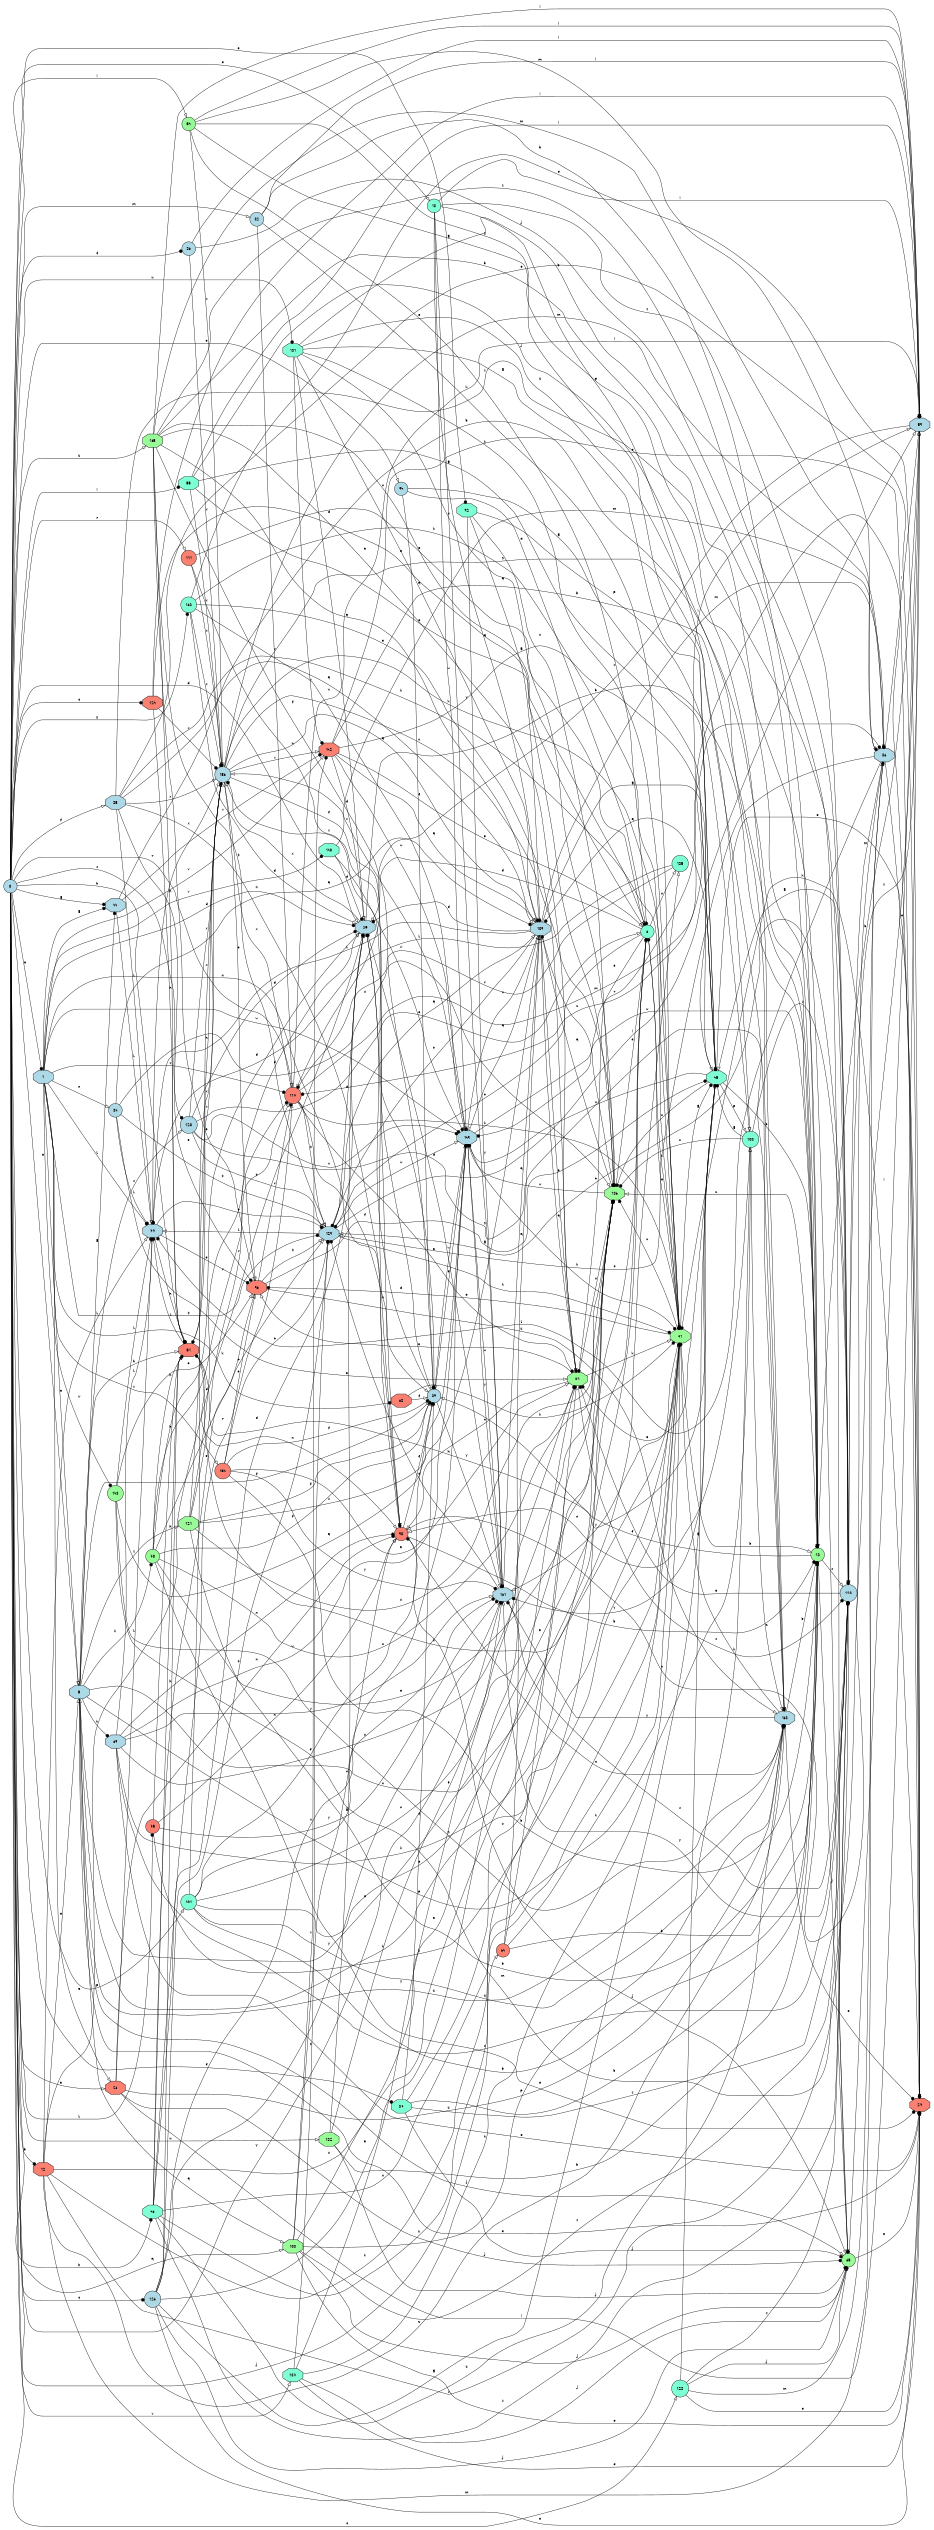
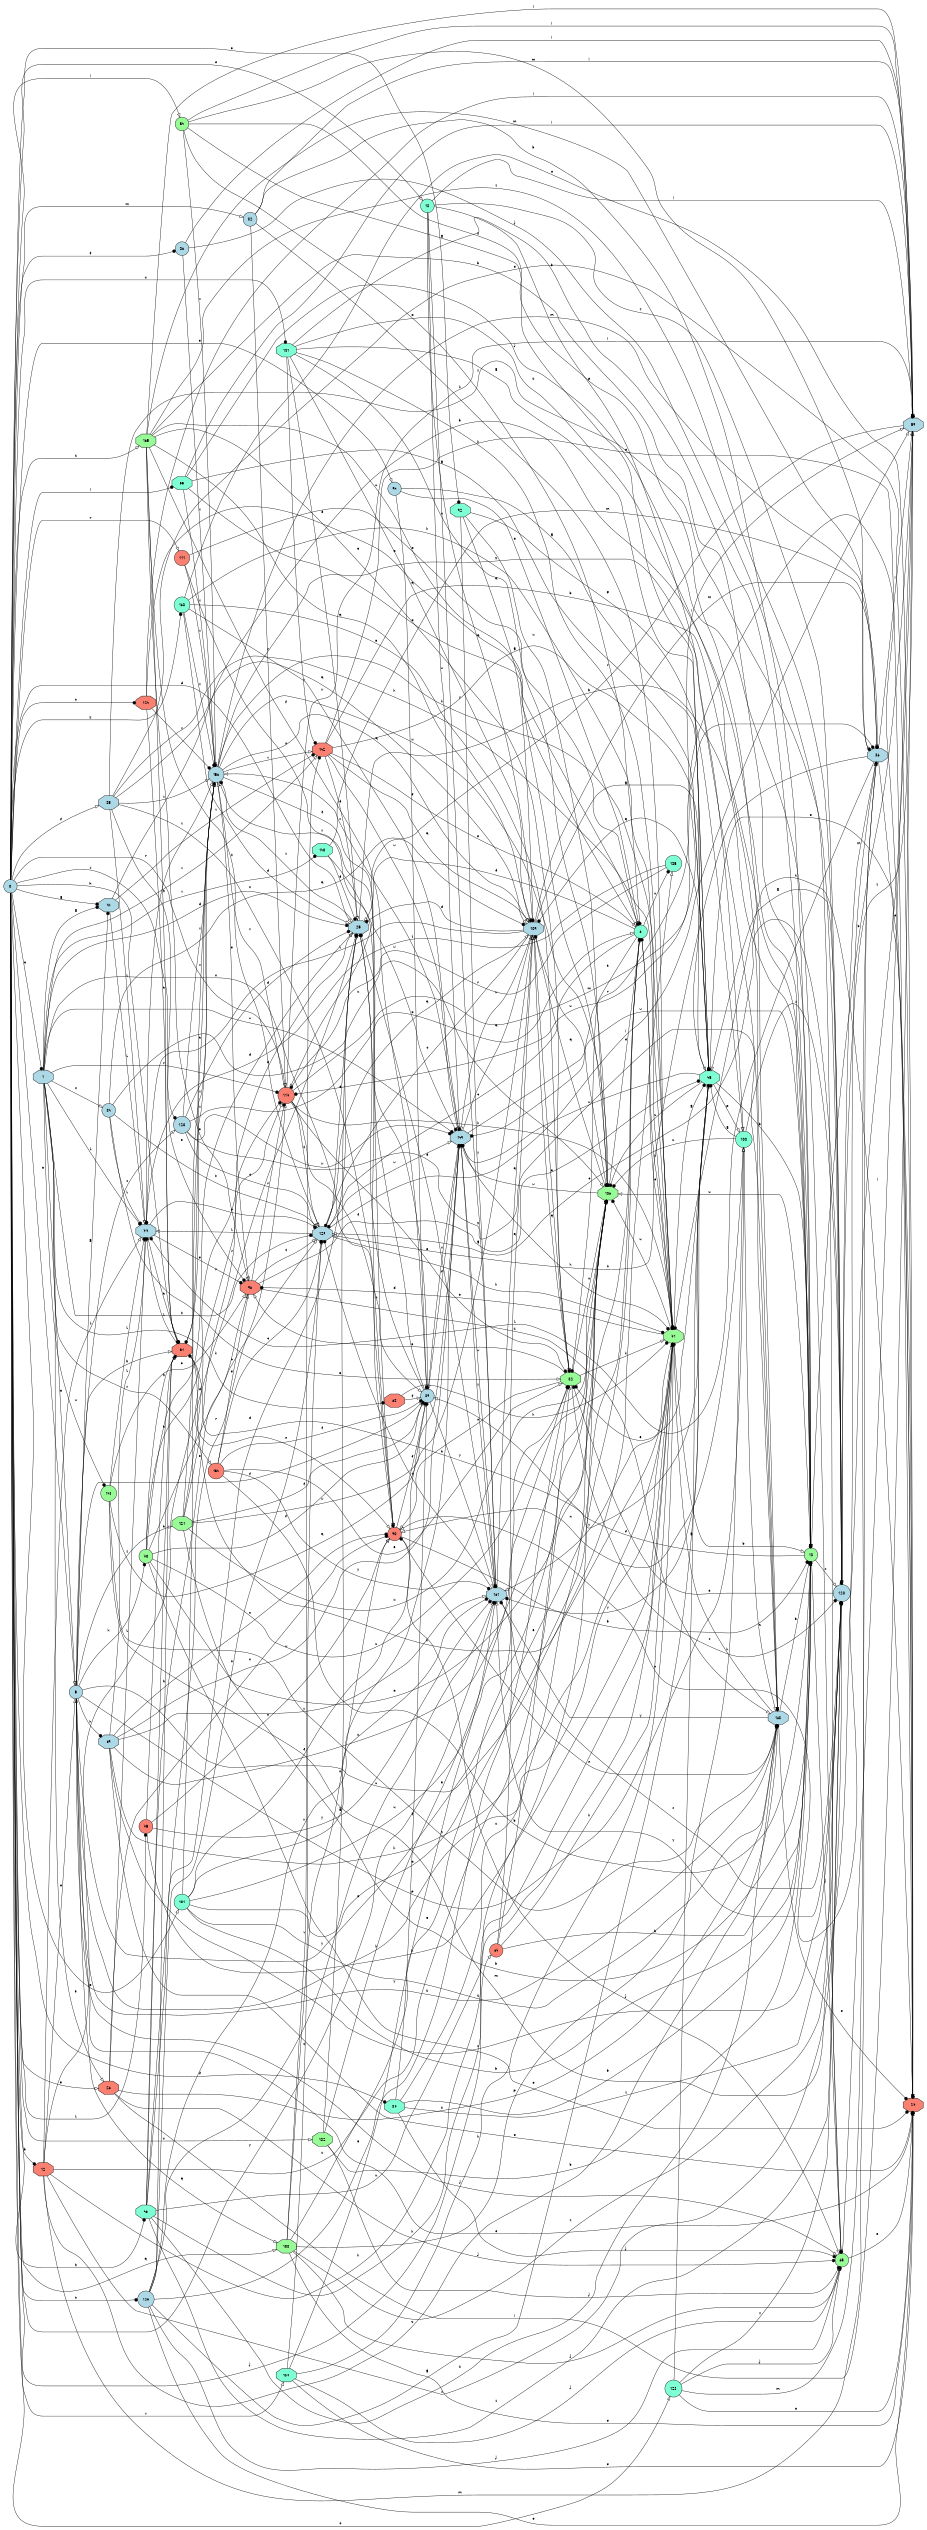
  strict digraph {
    fontname="Patrick Hand"
    rankdir=LR
    node [fillcolor=lightblue fontname="Patrick Hand" shape=octagon style=filled]
    edge [arrowhead=onormal fontname="Patrick Hand"]
    0 [shape=circle]
    1
-   5
+   5 [shape=circle]
    12 [fillcolor=salmon]
    18 [fillcolor=aquamarine shape=circle]
    25
    26 [fillcolor=salmon]
    35
    36 [shape=circle]
    37 [fillcolor=aquamarine]
    44
    46 [fillcolor=aquamarine]
    51 [fillcolor=salmon]
    54 [fillcolor=palegreen shape=circle]
    55 [fillcolor=aquamarine]
    64 [fillcolor=salmon shape=circle]
    75 [fillcolor=salmon shape=circle]
    82 [shape=circle]
    92 [fillcolor=aquamarine]
    94 [shape=circle]
    101 [fillcolor=aquamarine shape=circle]
    108 [fillcolor=palegreen]
    111 [fillcolor=salmon shape=circle]
    117 [fillcolor=salmon shape=circle]
    120 [shape=circle]
    124 [fillcolor=salmon]
    126 [shape=circle]
    128 [fillcolor=aquamarine shape=circle]
    131 [fillcolor=aquamarine]
    132 [fillcolor=palegreen]
    137 [fillcolor=aquamarine]
    161
    163 [fillcolor=aquamarine shape=circle]
    165 [fillcolor=palegreen]
    68 [fillcolor=salmon]
    77
    84 [shape=circle]
    90 [fillcolor=salmon shape=circle]
    129
    140 [fillcolor=aquamarine]
    142 [fillcolor=salmon]
    148 [fillcolor=palegreen shape=circle]
    149
    154 [fillcolor=salmon shape=circle]
    n45 [fillcolor=salmon label=27]
    39 [shape=circle]
    65 [fillcolor=palegreen shape=circle]
    69
    70 [fillcolor=palegreen shape=circle]
    71 [fillcolor=palegreen]
    103 [fillcolor=aquamarine shape=circle]
    121 [fillcolor=palegreen]
    135 [fillcolor=aquamarine shape=circle]
    168
    n55 [label=86]
    123 [shape=circle]
    136 [fillcolor=palegreen]
    59
    109
    13 [fillcolor=palegreen shape=circle]
    156 [shape=circle]
    96 [fillcolor=salmon]
    6 [fillcolor=aquamarine shape=circle]
    45 [fillcolor=aquamarine]
    32 [fillcolor=palegreen]
    0 -> 1 [arrowhead=dot label=a]
    0 -> 5 [label=a]
    0 -> 12 [arrowhead=dot label=b]
    0 -> 18 [label=c]
    0 -> 25 [label=d]
    0 -> 26 [label=e]
    0 -> 35 [label=f]
    0 -> 36 [arrowhead=dot label=f]
    0 -> 37 [arrowhead=dot label=f]
    0 -> 44 [arrowhead=dot label=g]
    0 -> 46 [arrowhead=dot label=h]
    0 -> 51 [arrowhead=dot label=h]
    0 -> 54 [label=i]
    0 -> 55 [arrowhead=dot label=i]
    0 -> 64 [label=j]
    0 -> 75 [arrowhead=dot label=l]
    0 -> 82 [label=m]
    0 -> 92 [arrowhead=dot label=o]
    0 -> 94 [label=o]
    0 -> 101 [label=p]
    0 -> 108 [label=q]
    0 -> 111 [label=r]
    0 -> 117 [label=r]
    0 -> 120 [arrowhead=dot label=s]
    0 -> 124 [arrowhead=dot label=t]
    0 -> 126 [arrowhead=dot label=t]
    0 -> 128 [label=t]
    0 -> 131 [arrowhead=dot label=u]
    0 -> 132 [label=u]
    0 -> 137 [label=v]
    0 -> 161 [arrowhead=dot label=y]
    0 -> 163 [arrowhead=dot label=z]
    0 -> 165 [label=z]
    1 -> 5 [label=a]
    1 -> 25 [arrowhead=dot label=d]
    1 -> 26 [label=e]
    1 -> 44 [arrowhead=dot label=g]
    1 -> 117 [arrowhead=dot label=r]
    1 -> 68 [arrowhead=dot label=k]
    1 -> 77 [arrowhead=dot label=l]
    1 -> 84 [label=n]
    1 -> 90 [arrowhead=dot label=n]
    1 -> 129 [arrowhead=dot label=t]
    1 -> 140 [arrowhead=dot label=v]
    1 -> 142 [label=v]
    1 -> 148 [arrowhead=dot label=w]
    1 -> 149 [arrowhead=dot label=w]
    1 -> 154 [label=x]
    5 -> 44 [arrowhead=dot label=g]
    5 -> 51 [label=h]
    5 -> 108 [label=q]
    5 -> 120 [label=s]
    5 -> n45 [arrowhead=dot label=c]
    5 -> 39 [label=f]
    5 -> 65 [label=j]
    5 -> 69 [arrowhead=dot label=k]
    5 -> 70 [arrowhead=dot label=k]
    5 -> 71 [label=k]
    5 -> 103 [label=p]
    5 -> 121 [label=s]
    5 -> 135 [label=u]
    5 -> 168 [label=z]
    12 -> 5 [label=a]
    12 -> 25 [arrowhead=dot label=d]
    12 -> 77 [label=l]
    12 -> 71 [arrowhead=dot label=k]
    12 -> 168 [arrowhead=dot label=z]
    12 -> n55 [label=m]
    12 -> 123 [arrowhead=dot label=s]
    12 -> 136 [arrowhead=dot label=u]
    18 -> 161 [label=y]
    18 -> 149 [arrowhead=dot label=w]
    18 -> 103 [label=p]
    18 -> 123 [label=s]
    18 -> 59 [arrowhead=dot label=i]
    18 -> 109 [label=q]
    25 -> 90 [label=n]
    25 -> 13 [arrowhead=dot label=b]
    25 -> 156 [arrowhead=dot label=x]
    26 -> 77 [arrowhead=dot label=l]
    26 -> 90 [arrowhead=dot label=n]
    26 -> 65 [arrowhead=dot label=j]
    26 -> 168 [arrowhead=dot label=z]
    26 -> 59 [label=i]
    35 -> 77 [label=l]
    35 -> 90 [label=n]
    35 -> n45 [arrowhead=dot label=c]
    35 -> 71 [arrowhead=dot label=k]
    35 -> 123 [label=s]
    35 -> 109 [label=q]
    35 -> 156 [label=x]
    35 -> 96 [arrowhead=dot label=o]
    36 -> 65 [label=j]
    36 -> 59 [label=i]
    36 -> 156 [arrowhead=dot label=x]
    37 -> 39 [arrowhead=dot label=f]
    37 -> 65 [arrowhead=dot label=j]
    37 -> 123 [arrowhead=dot label=s]
    37 -> 136 [arrowhead=dot label=u]
    37 -> 13 [label=b]
    44 -> 77 [label=l]
    44 -> 142 [arrowhead=dot label=v]
    44 -> 13 [label=b]
    46 -> 25 [arrowhead=dot label=d]
    46 -> 51 [label=h]
    46 -> 117 [label=r]
    46 -> 71 [label=k]
    46 -> 168 [arrowhead=dot label=z]
    46 -> 123 [label=s]
    46 -> 136 [arrowhead=dot label=u]
    46 -> 96 [label=o]
    51 -> 77 [arrowhead=dot label=l]
    51 -> 90 [label=n]
    51 -> 71 [arrowhead=dot label=k]
    51 -> 156 [label=x]
    54 -> 168 [label=z]
    54 -> n55 [label=m]
    54 -> 59 [label=i]
    54 -> 156 [label=x]
    54 -> 6 [arrowhead=dot label=a]
    54 -> 45 [arrowhead=dot label=g]
    55 -> 65 [arrowhead=dot label=j]
    55 -> 59 [arrowhead=dot label=i]
    55 -> 156 [arrowhead=dot label=x]
    55 -> 6 [label=a]
    55 -> 45 [label=g]
    64 -> 71 [arrowhead=dot label=k]
    64 -> 109 [label=q]
    64 -> 13 [label=b]
    64 -> 32 [label=e]
    75 -> 51 [label=h]
    75 -> 161 [arrowhead=dot label=y]
    75 -> 90 [label=n]
    75 -> 71 [label=k]
    82 -> 117 [label=r]
    82 -> 71 [arrowhead=dot label=k]
    82 -> 59 [arrowhead=dot label=i]
    82 -> 13 [label=b]
    92 -> 161 [arrowhead=dot label=y]
    92 -> 103 [label=p]
    92 -> 136 [arrowhead=dot label=u]
    92 -> 109 [arrowhead=dot label=q]
    94 -> 39 [label=f]
    94 -> 6 [label=a]
    94 -> 45 [arrowhead=dot label=g]
    101 -> 161 [arrowhead=dot label=y]
    101 -> 39 [label=f]
    101 -> 168 [label=z]
    101 -> 136 [label=u]
    101 -> 13 [arrowhead=dot label=b]
    101 -> 156 [arrowhead=dot label=x]
    101 -> 6 [arrowhead=dot label=a]
    108 -> 90 [label=n]
    108 -> 142 [arrowhead=dot label=v]
    108 -> n45 [arrowhead=dot label=c]
    108 -> 65 [label=j]
    108 -> 103 [label=p]
    108 -> 123 [arrowhead=dot label=s]
    108 -> 32 [arrowhead=dot label=e]
    111 -> 90 [label=n]
    111 -> 156 [label=x]
    111 -> 6 [arrowhead=dot label=a]
    117 -> 129 [label=t]
    117 -> 39 [label=f]
    117 -> 71 [label=k]
    117 -> n55 [arrowhead=dot label=m]
    117 -> 59 [arrowhead=dot label=i]
    117 -> 156 [label=x]
    117 -> 32 [arrowhead=dot label=e]
    120 -> 25 [arrowhead=dot label=d]
    120 -> 129 [label=t]
    120 -> 149 [arrowhead=dot label=w]
    120 -> 168 [label=z]
    120 -> 156 [label=x]
    120 -> 6 [label=a]
    124 -> 51 [arrowhead=dot label=h]
    124 -> 59 [label=i]
    124 -> 156 [arrowhead=dot label=x]
    124 -> 6 [label=a]
    126 -> 51 [arrowhead=dot label=h]
    126 -> 161 [label=y]
    126 -> 129 [arrowhead=dot label=t]
    126 -> 149 [label=w]
    126 -> n45 [label=c]
    126 -> 65 [label=j]
    126 -> 45 [label=g]
    126 -> 32 [arrowhead=dot label=e]
    128 -> n45 [label=c]
    128 -> 65 [arrowhead=dot label=j]
    128 -> n55 [arrowhead=dot label=m]
    128 -> 123 [arrowhead=dot label=s]
    128 -> 45 [arrowhead=dot label=g]
    131 -> 25 [label=d]
    131 -> 142 [arrowhead=dot label=v]
    131 -> 71 [arrowhead=dot label=k]
    131 -> 168 [label=z]
    131 -> 136 [arrowhead=dot label=u]
    131 -> 109 [label=q]
    131 -> 13 [label=b]
    131 -> 45 [arrowhead=dot label=g]
    132 -> 25 [label=d]
    132 -> 65 [arrowhead=dot label=j]
    132 -> 13 [arrowhead=dot label=b]
    132 -> 32 [arrowhead=dot label=e]
    137 -> 161 [arrowhead=dot label=y]
    137 -> 129 [label=t]
    137 -> n45 [arrowhead=dot label=c]
    137 -> 65 [label=j]
    137 -> 71 [arrowhead=dot label=k]
    161 -> 25 [arrowhead=dot label=d]
    161 -> 129 [arrowhead=dot label=t]
    161 -> 149 [arrowhead=dot label=w]
    161 -> 123 [arrowhead=dot label=s]
    161 -> 109 [label=q]
    163 -> 25 [label=d]
    163 -> 149 [label=w]
    163 -> n45 [arrowhead=dot label=c]
    163 -> 71 [label=k]
    163 -> 156 [arrowhead=dot label=x]
    163 -> 32 [label=e]
    165 -> 51 [arrowhead=dot label=h]
    165 -> 129 [label=t]
    165 -> 39 [arrowhead=dot label=f]
    165 -> n55 [arrowhead=dot label=m]
    165 -> 123 [arrowhead=dot label=s]
    165 -> 136 [arrowhead=dot label=u]
    165 -> 59 [label=i]
    165 -> 109 [arrowhead=dot label=q]
    165 -> 13 [label=b]
    165 -> 96 [label=o]
    165 -> 32 [label=e]
    68 -> 39 [label=f]
    68 -> 71 [arrowhead=dot label=k]
    77 -> 51 [arrowhead=dot label=h]
    77 -> 129 [arrowhead=dot label=t]
    77 -> 156 [label=x]
    77 -> 96 [arrowhead=dot label=o]
    84 -> 77 [arrowhead=dot label=l]
    84 -> 129 [label=t]
    84 -> 136 [label=u]
    84 -> 109 [arrowhead=dot label=q]
    84 -> 32 [label=e]
    90 -> 39 [arrowhead=dot label=f]
    90 -> 65 [label=j]
    90 -> 13 [arrowhead=dot label=b]
    129 -> 25 [label=d]
    129 -> 77 [label=l]
    129 -> 149 [label=w]
    129 -> 71 [arrowhead=dot label=k]
    129 -> 59 [label=i]
    129 -> 109 [label=q]
    140 -> 25 [arrowhead=dot label=d]
    140 -> 149 [arrowhead=dot label=w]
    140 -> n55 [label=m]
    142 -> 25 [label=d]
    142 -> 149 [label=w]
    142 -> n45 [label=c]
    142 -> 109 [label=q]
    142 -> 13 [arrowhead=dot label=b]
    142 -> 6 [label=a]
    142 -> 45 [arrowhead=dot label=g]
    148 -> 77 [arrowhead=dot label=l]
    148 -> 168 [arrowhead=dot label=z]
    148 -> n55 [label=m]
    148 -> 109 [label=q]
    148 -> 96 [label=o]
    149 -> 161 [arrowhead=dot label=y]
    149 -> 39 [label=f]
    149 -> 71 [arrowhead=dot label=k]
    149 -> 59 [label=i]
    149 -> 109 [label=q]
    149 -> 156 [label=x]
    154 -> 161 [arrowhead=dot label=y]
    154 -> 129 [arrowhead=dot label=t]
    154 -> 39 [arrowhead=dot label=f]
    154 -> 13 [label=b]
    154 -> 96 [label=o]
    154 -> 32 [label=e]
    n45 -> 117 [arrowhead=dot label=r]
    n45 -> 71 [arrowhead=dot label=k]
    39 -> 25 [arrowhead=dot label=d]
    39 -> 161 [label=y]
    39 -> 149 [label=w]
    39 -> 156 [label=x]
    65 -> n45 [arrowhead=dot label=c]
    65 -> 59 [label=i]
    69 -> 161 [label=y]
    69 -> 77 [label=l]
    69 -> 90 [arrowhead=dot label=n]
    69 -> 149 [arrowhead=dot label=w]
    69 -> n45 [arrowhead=dot label=c]
    69 -> 71 [arrowhead=dot label=k]
    69 -> 123 [arrowhead=dot label=s]
    69 -> 136 [arrowhead=dot label=u]
    70 -> 25 [label=d]
    70 -> 51 [label=h]
    70 -> 117 [arrowhead=dot label=r]
    70 -> 129 [label=t]
    70 -> n45 [arrowhead=dot label=c]
    70 -> 39 [label=f]
    70 -> 136 [label=u]
    70 -> 6 [arrowhead=dot label=a]
    71 -> 161 [label=y]
    71 -> 136 [arrowhead=dot label=u]
    71 -> 13 [label=b]
    71 -> 96 [arrowhead=dot label=o]
    71 -> 6 [arrowhead=dot label=a]
    71 -> 45 [arrowhead=dot label=g]
    103 -> 90 [label=n]
    103 -> 168 [label=z]
    103 -> 123 [label=s]
    103 -> 136 [arrowhead=dot label=u]
    103 -> 45 [arrowhead=dot label=g]
    121 -> 25 [label=d]
    121 -> 117 [label=r]
    121 -> 149 [arrowhead=dot label=w]
    121 -> 39 [arrowhead=dot label=f]
    121 -> 136 [arrowhead=dot label=u]
    121 -> 13 [label=b]
    121 -> 156 [label=x]
    135 -> 117 [arrowhead=dot label=r]
    135 -> 77 [arrowhead=dot label=l]
    168 -> 161 [arrowhead=dot label=y]
    168 -> 90 [arrowhead=dot label=n]
    168 -> n45 [arrowhead=dot label=c]
    168 -> 71 [arrowhead=dot label=k]
    168 -> 13 [arrowhead=dot label=b]
    n55 -> 77 [arrowhead=dot label=l]
    n55 -> 129 [label=t]
    n55 -> n45 [label=c]
    n55 -> 59 [label=i]
    123 -> 161 [label=y]
    123 -> 129 [label=t]
    123 -> n55 [label=m]
    123 -> 45 [label=g]
    123 -> 32 [arrowhead=dot label=e]
    136 -> 149 [arrowhead=dot label=w]
    136 -> 109 [arrowhead=dot label=q]
    136 -> 6 [label=a]
    59 -> 117 [label=r]
    59 -> 90 [label=n]
    59 -> 123 [label=s]
    59 -> 13 [label=b]
    109 -> 25 [arrowhead=dot label=d]
    109 -> 77 [arrowhead=dot label=l]
    109 -> 129 [arrowhead=dot label=t]
    109 -> 149 [label=w]
    109 -> n55 [arrowhead=dot label=m]
    109 -> 136 [arrowhead=dot label=u]
    109 -> 45 [label=g]
    109 -> 32 [arrowhead=dot label=e]
    13 -> 149 [arrowhead=dot label=w]
    13 -> 39 [label=f]
    13 -> 65 [arrowhead=dot label=j]
    13 -> 123 [label=s]
    13 -> 136 [label=u]
    156 -> 51 [arrowhead=dot label=h]
    156 -> 142 [label=v]
    156 -> 39 [arrowhead=dot label=f]
    156 -> 71 [label=k]
    156 -> 168 [arrowhead=dot label=z]
    156 -> n55 [arrowhead=dot label=m]
    156 -> 136 [arrowhead=dot label=u]
    156 -> 109 [label=q]
    156 -> 96 [label=o]
    96 -> 117 [arrowhead=dot label=r]
    96 -> 129 [label=t]
    96 -> 168 [label=z]
    96 -> 45 [arrowhead=dot label=g]
    6 -> 5 [label=a]
    6 -> 25 [label=d]
    6 -> 129 [arrowhead=dot label=t]
    6 -> 71 [arrowhead=dot label=k]
-   6 -> 135 [label=u]
+   6 -> 135 [arrowhead=dot label=u]
    6 -> 32 [arrowhead=dot label=e]
    45 -> 51 [arrowhead=dot label=h]
    45 -> 161 [arrowhead=dot label=y]
    45 -> 149 [arrowhead=dot label=w]
    45 -> n45 [label=c]
    45 -> 103 [label=p]
    45 -> 136 [arrowhead=dot label=u]
    45 -> 109 [arrowhead=dot label=q]
    45 -> 13 [arrowhead=dot label=b]
    45 -> 32 [arrowhead=dot label=e]
    32 -> 90 [label=n]
    32 -> 71 [label=k]
    32 -> 123 [arrowhead=dot label=s]
    32 -> 136 [label=u]
    32 -> 109 [label=q]
    32 -> 96 [label=o]
  }
